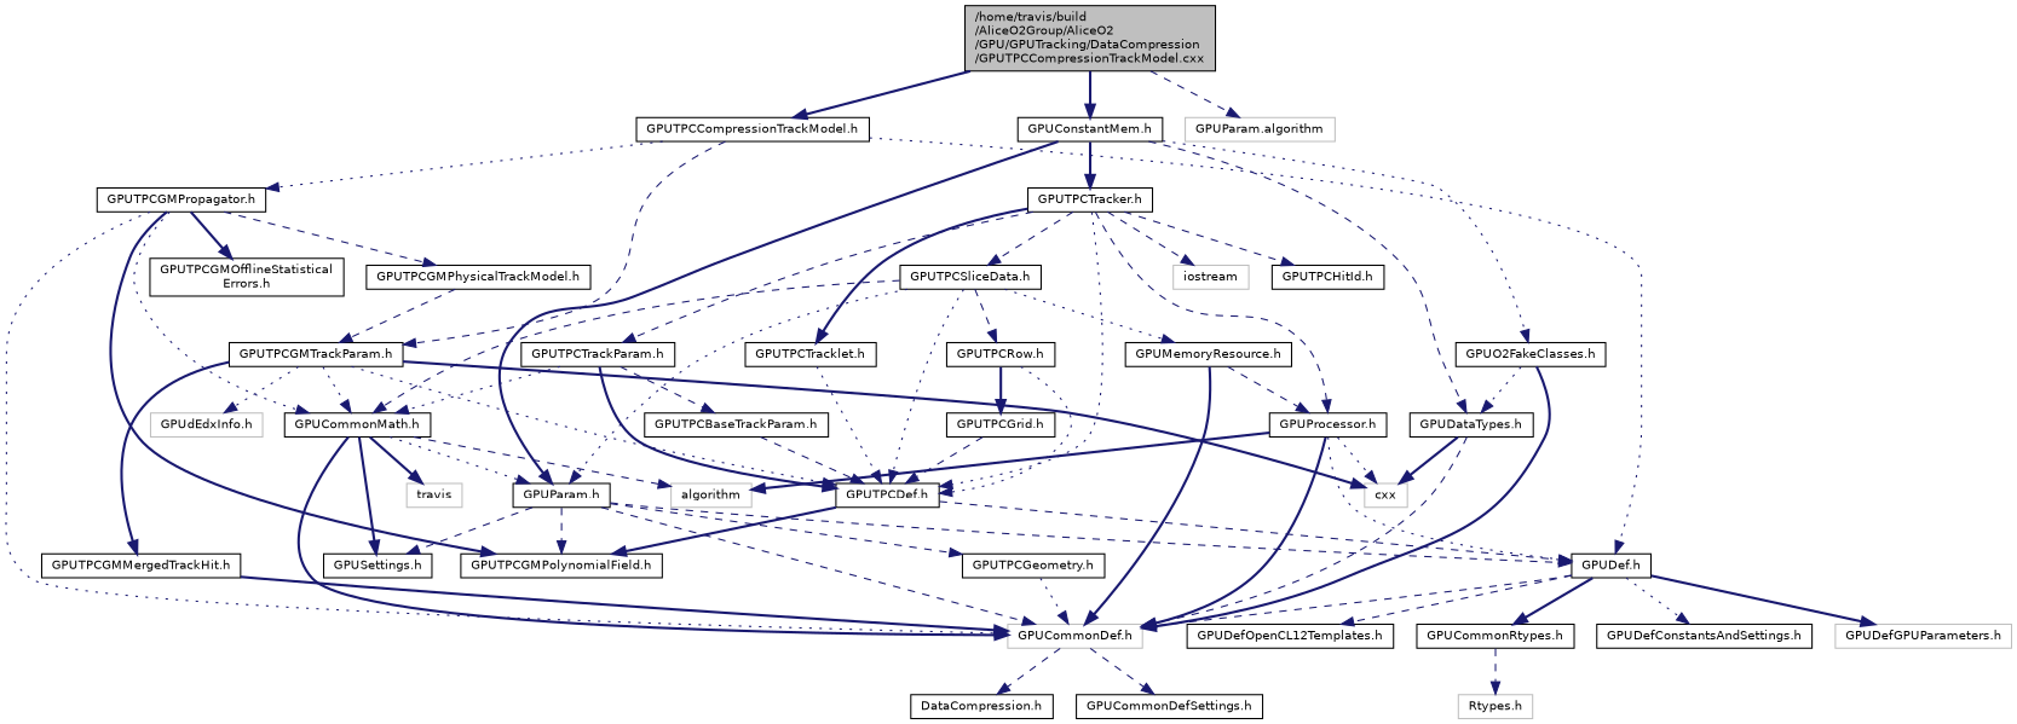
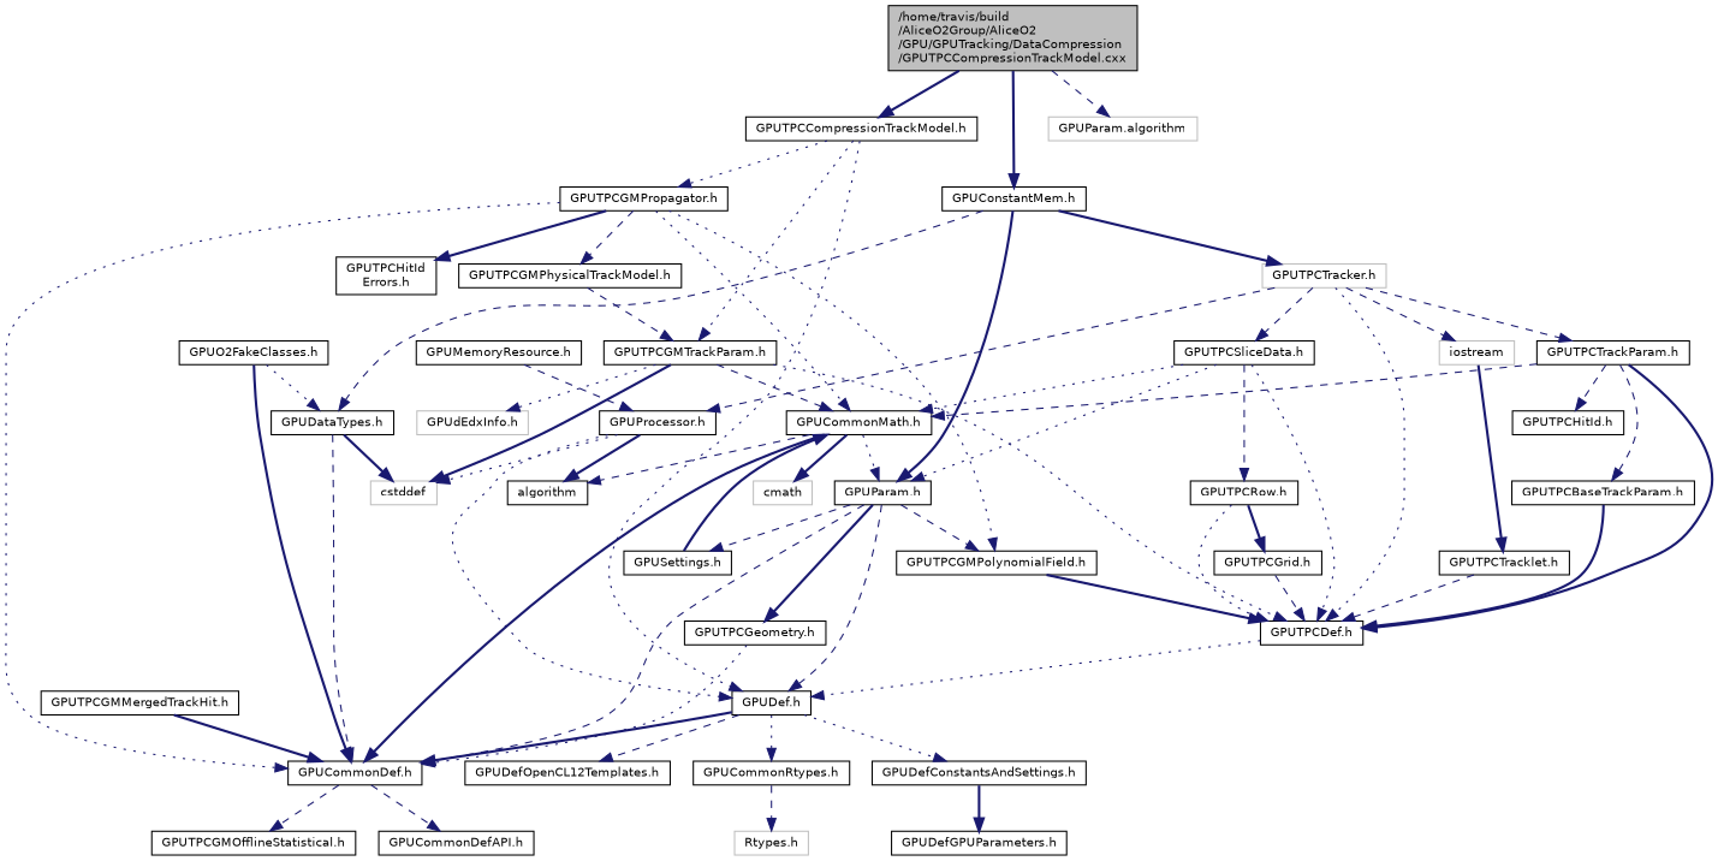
  digraph {
    fontname="DejaVu Sans"
    node [color=black fontname="DejaVu Sans" fontsize=10 shape=record]
    edge [color=midnightblue fontname="DejaVu Sans" fontsize=10 labelfontname=Helvetica labelfontsize=10 style=dashed]
    n1 [fillcolor=grey75 fontcolor=black height=0.2 label="/home/travis/build\l/AliceO2Group/AliceO2\l/GPU/GPUTracking/DataCompression\l/GPUTPCCompressionTrackModel.cxx" style=filled width=0.4]
    n2 [height=0.2 label="GPUTPCCompressionTrackModel.h" width=0.4]
    n3 [height=0.2 label="GPUConstantMem.h" width=0.4]
    n4 [color=grey75 height=0.2 label="GPUParam.algorithm" width=0.4]
    n5 [height=0.2 label="GPUDef.h" width=0.4]
    n6 [height=0.2 label="GPUTPCGMPropagator.h" width=0.4]
    n7 [height=0.2 label="GPUTPCGMTrackParam.h" width=0.4]
-   n8 [height=0.2 label="GPUTPCTracker.h" width=0.4]
+   n8 [color=grey75 height=0.2 label="GPUTPCTracker.h" width=0.4]
    n9 [height=0.2 label="GPUParam.h" width=0.4]
    n10 [height=0.2 label="GPUDataTypes.h" width=0.4]
    n11 [height=0.2 label="GPUO2FakeClasses.h" width=0.4]
-   n12 [color=grey75 height=0.2 label="GPUCommonDef.h" width=0.4]
+   n12 [height=0.2 label="GPUCommonDef.h" width=0.4]
    n13 [height=0.2 label="GPUDefConstantsAndSettings.h" width=0.4]
-   n14 [color=grey75 height=0.2 label="GPUDefGPUParameters.h" width=0.4]
+   n14 [height=0.2 label="GPUDefGPUParameters.h" width=0.4]
    n15 [height=0.2 label="GPUDefOpenCL12Templates.h" width=0.4]
    n16 [height=0.2 label="GPUCommonRtypes.h" width=0.4]
-   n17 [height=0.2 label="GPUTPCGMOfflineStatistical\lErrors.h" width=0.4]
+   n17 [height=0.2 label="GPUTPCHitId\lErrors.h" width=0.4]
    n18 [height=0.2 label="GPUTPCGMPhysicalTrackModel.h" width=0.4]
    n19 [height=0.2 label="GPUCommonMath.h" width=0.4]
    n20 [height=0.2 label="GPUTPCGMPolynomialField.h" width=0.4]
    n21 [height=0.2 label="GPUTPCDef.h" width=0.4]
    n22 [height=0.2 label="GPUTPCGMMergedTrackHit.h" width=0.4]
    n23 [color=grey75 height=0.2 label="GPUdEdxInfo.h" width=0.4]
-   n24 [color=grey75 height=0.2 label=cxx width=0.4]
-   n25 [height=0.2 label="GPUCommonDefSettings.h" width=0.4]
-   n26 [height=0.2 label="DataCompression.h" width=0.4]
+   n24 [color=grey75 height=0.2 label=cstddef width=0.4]
+   n25 [height=0.2 label="GPUTPCGMOfflineStatistical.h" width=0.4]
+   n26 [height=0.2 label="GPUCommonDefAPI.h" width=0.4]
    n27 [color=grey75 height=0.2 label="Rtypes.h" width=0.4]
-   n28 [color=grey75 height=0.2 label=travis width=0.4]
-   n29 [color=grey75 height=0.2 label=algorithm width=0.4]
+   n28 [color=grey75 height=0.2 label=cmath width=0.4]
+   n29 [height=0.2 label=algorithm width=0.4]
    n30 [color=grey75 height=0.2 label=iostream width=0.4]
    n31 [height=0.2 label="GPUTPCHitId.h" width=0.4]
    n32 [height=0.2 label="GPUTPCSliceData.h" width=0.4]
    n33 [height=0.2 label="GPUProcessor.h" width=0.4]
    n34 [height=0.2 label="GPUTPCTrackParam.h" width=0.4]
    n35 [height=0.2 label="GPUTPCTracklet.h" width=0.4]
    n36 [height=0.2 label="GPUSettings.h" width=0.4]
    n37 [height=0.2 label="GPUTPCGeometry.h" width=0.4]
    n38 [height=0.2 label="GPUTPCRow.h" width=0.4]
    n39 [height=0.2 label="GPUMemoryResource.h" width=0.4]
    n40 [height=0.2 label="GPUTPCBaseTrackParam.h" width=0.4]
    n41 [height=0.2 label="GPUTPCGrid.h" width=0.4]
    n1 -> n2 [style=bold]
    n1 -> n3 [style=bold]
    n1 -> n4
    n2 -> n5 [style=dotted]
    n2 -> n6 [style=dotted]
-   n2 -> n7
+   n2 -> n7 [style=dotted]
    n3 -> n8 [style=bold]
    n3 -> n9 [style=bold]
    n3 -> n10
-   n3 -> n11 [style=dotted]
-   n5 -> n12
+   n5 -> n12 [style=bold]
    n5 -> n13 [style=dotted]
-   n5 -> n14 [style=bold]
+   n13 -> n14 [style=bold]
    n5 -> n15
-   n5 -> n16 [style=bold]
+   n5 -> n16 [style=dotted]
    n6 -> n12 [style=dotted]
    n6 -> n17 [style=bold]
    n6 -> n18
    n6 -> n19 [style=dotted]
-   n6 -> n20 [style=bold]
-   n7 -> n19 [style=dotted]
+   n6 -> n20 [style=dotted]
+   n7 -> n19
    n7 -> n21 [style=dotted]
-   n7 -> n22 [style=bold]
    n7 -> n23 [style=dotted]
    n7 -> n24 [style=bold]
    n8 -> n21 [style=dotted]
    n8 -> n30
-   n8 -> n31
+   n34 -> n31
    n8 -> n32
    n8 -> n33
    n8 -> n34
-   n8 -> n35 [style=bold]
+   n30 -> n35 [style=bold]
    n9 -> n5
    n9 -> n12
    n9 -> n20
    n9 -> n36
-   n9 -> n37
+   n9 -> n37 [style=bold]
    n10 -> n12
    n10 -> n24 [style=bold]
    n11 -> n10 [style=dotted]
    n11 -> n12 [style=bold]
    n12 -> n25
    n12 -> n26
    n16 -> n27
    n18 -> n7
    n19 -> n9 [style=dotted]
    n19 -> n12 [style=bold]
    n19 -> n28 [style=bold]
    n19 -> n29
-   n21 -> n20 [style=bold]
-   n21 -> n5
+   n20 -> n21 [style=bold]
+   n21 -> n5 [style=dotted]
    n22 -> n12 [style=bold]
    n32 -> n9 [style=dotted]
-   n32 -> n19
+   n32 -> n19 [style=dotted]
    n32 -> n21 [style=dotted]
    n32 -> n38
-   n32 -> n39 [style=dotted]
    n33 -> n5 [style=dotted]
-   n33 -> n12 [style=bold]
    n33 -> n24 [style=dotted]
    n33 -> n29 [style=bold]
-   n34 -> n19 [style=dotted]
+   n34 -> n19
    n34 -> n21 [style=bold]
    n34 -> n40
-   n35 -> n21 [style=dotted]
-   n19 -> n36 [style=bold]
+   n35 -> n21
+   n36 -> n19 [style=bold]
    n37 -> n12 [style=dotted]
    n38 -> n21 [style=dotted]
    n38 -> n41 [style=bold]
-   n39 -> n12 [style=bold]
    n39 -> n33
-   n40 -> n21
+   n40 -> n21 [style=bold]
    n41 -> n21
  }
